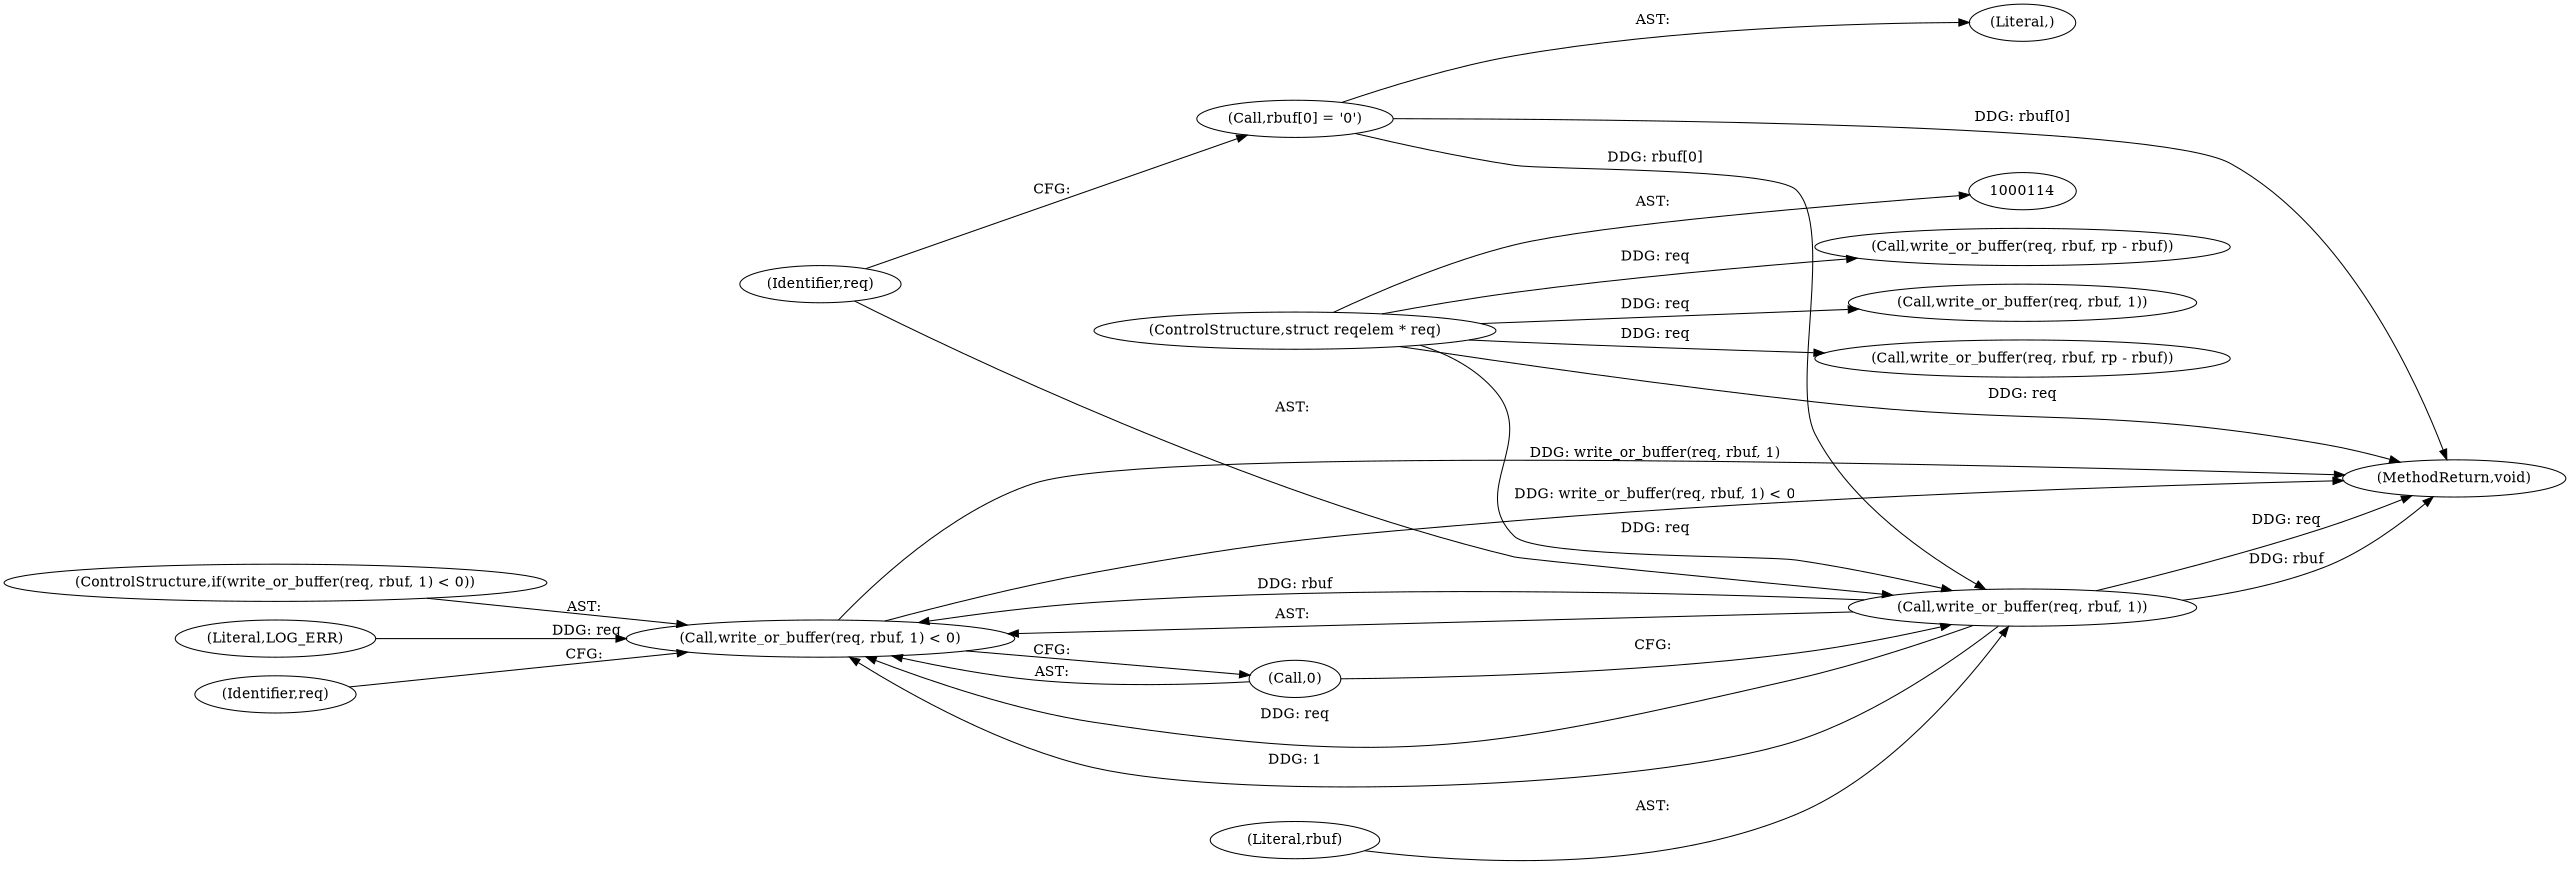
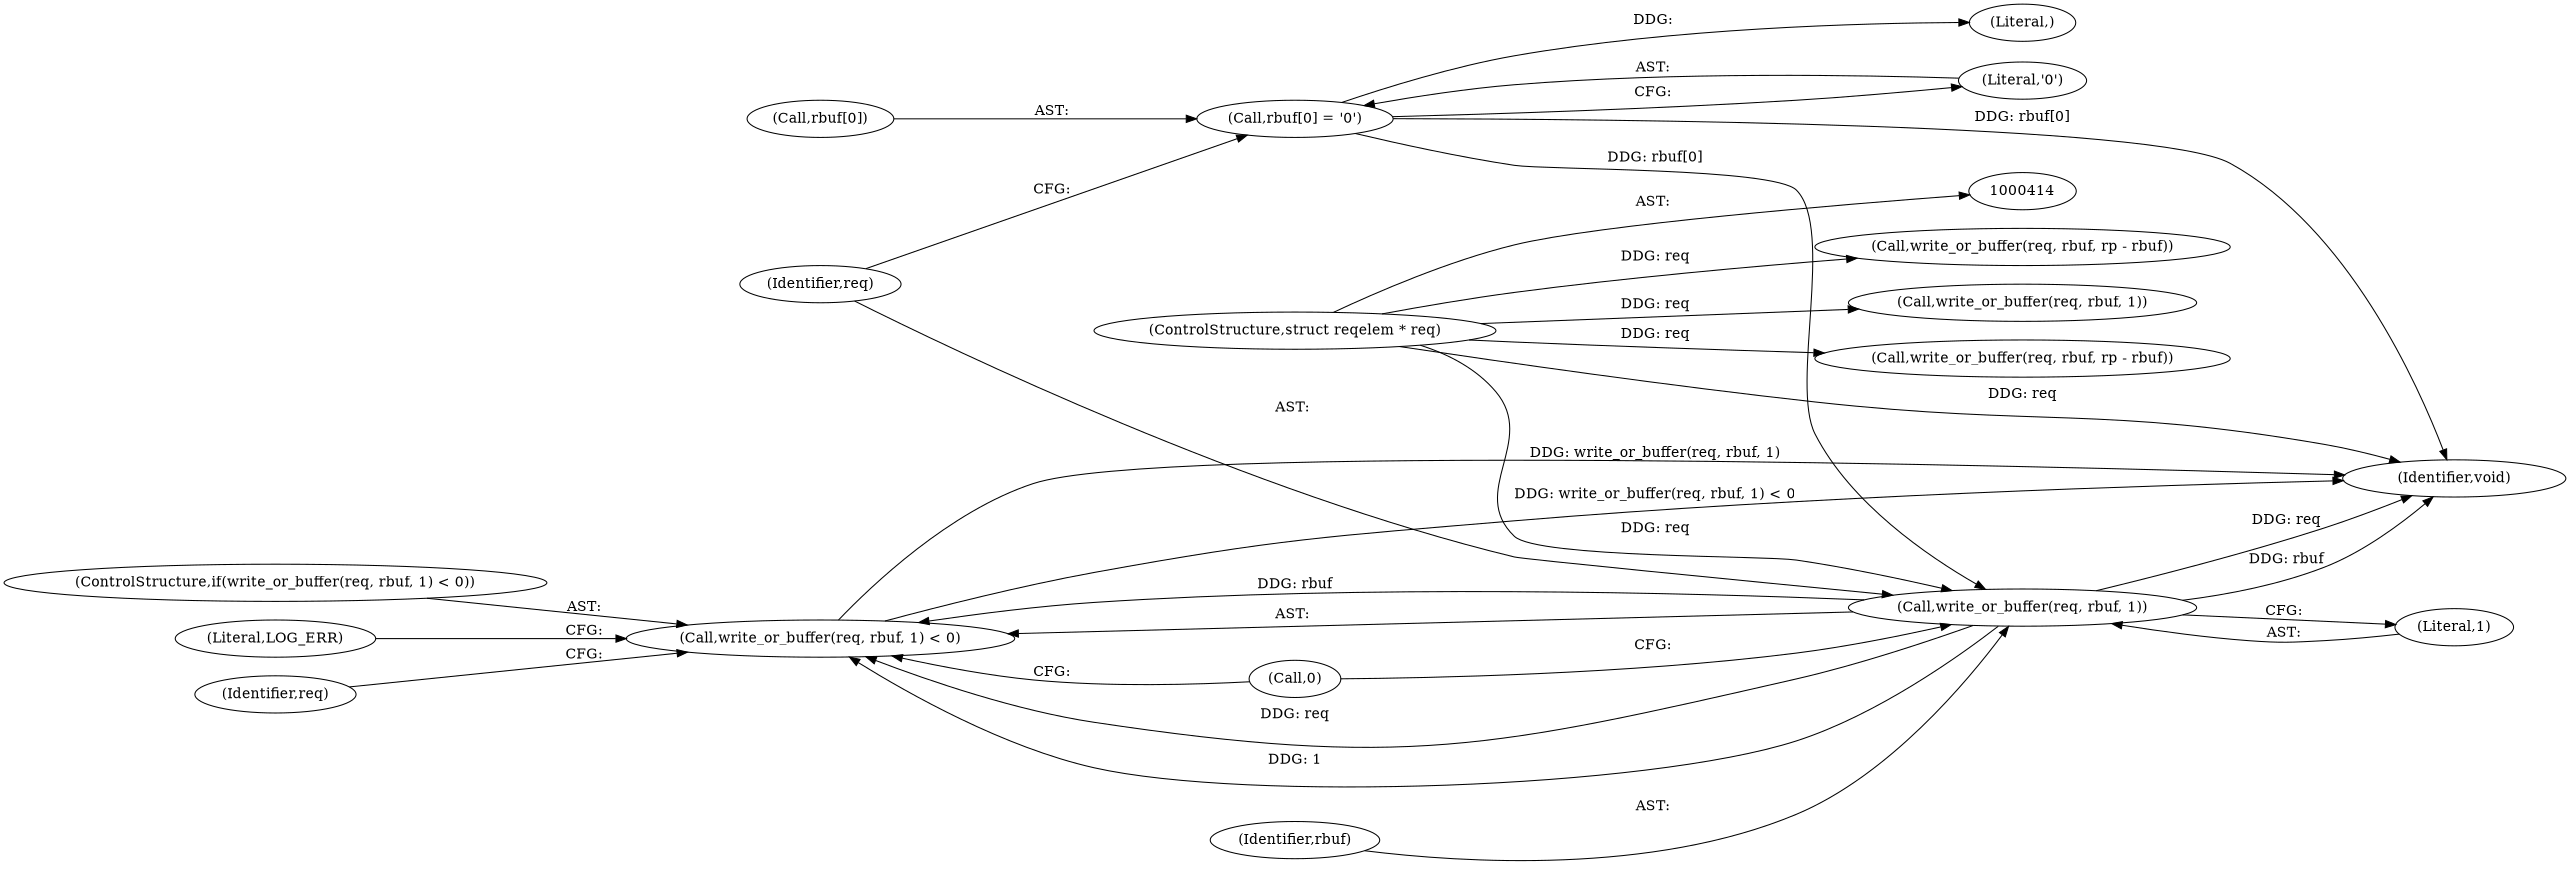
  digraph {
    rankdir=LR
    n1 [label="(Call,write_or_buffer(req, rbuf, 1) < 0)"]
    n2 [label="(Call,0)"]
-   n3 [label="(MethodReturn,void)"]
+   n3 [label="(Identifier,void)"]
    n4 [label="(ControlStructure,if(write_or_buffer(req, rbuf, 1) < 0))"]
    n5 [label="(Call,write_or_buffer(req, rbuf, 1))"]
+   n6 [label="(Literal,1)"]
    n7 [label="(ControlStructure,struct reqelem * req)"]
    n8 [label="(Call,write_or_buffer(req, rbuf, rp - rbuf))"]
    n9 [label="(Call,write_or_buffer(req, rbuf, 1))"]
    n10 [label="(Call,write_or_buffer(req, rbuf, rp - rbuf))"]
-   1000114
+   1000114 [label=1000414]
    n12 [label="(Call,rbuf[0] = '\0')"]
    n13 [label="(Literal,)"]
+   n14 [label="(Literal,'\0')"]
    n15 [label="(Identifier,req)"]
    n16 [label="(Literal,LOG_ERR)"]
-   n17 [label="(Literal,rbuf)"]
+   n17 [label="(Identifier,rbuf)"]
    n18 [label="(Identifier,req)"]
-   n1 -> n2 [label="CFG: "]
+   n19 [label="(Call,rbuf[0])"]
    n1 -> n3 [label="DDG: write_or_buffer(req, rbuf, 1)"]
    n1 -> n3 [label="DDG: write_or_buffer(req, rbuf, 1) < 0"]
-   n2 -> n1 [label="AST: "]
+   n2 -> n1 [label="CFG: "]
    n2 -> n5 [label="CFG: "]
    n4 -> n1 [label="AST: "]
    n5 -> n1 [label="AST: "]
    n5 -> n1 [label="DDG: req"]
    n5 -> n1 [label="DDG: rbuf"]
    n5 -> n1 [label="DDG: 1"]
    n5 -> n3 [label="DDG: rbuf"]
    n5 -> n3 [label="DDG: req"]
+   n5 -> n6 [label="CFG: "]
+   n6 -> n5 [label="AST: "]
    n7 -> n3 [label="DDG: req"]
    n7 -> n5 [label="DDG: req"]
    n7 -> n8 [label="DDG: req"]
    n7 -> n9 [label="DDG: req"]
    n7 -> n10 [label="DDG: req"]
    n7 -> 1000114 [label="AST: "]
    n12 -> n3 [label="DDG: rbuf[0]"]
    n12 -> n5 [label="DDG: rbuf[0]"]
-   n12 -> n13 [label="AST: "]
+   n12 -> n13 [label="DDG: "]
+   n12 -> n14 [label="CFG: "]
+   n14 -> n12 [label="AST: "]
    n15 -> n5 [label="AST: "]
    n15 -> n12 [label="CFG: "]
-   n16 -> n1 [label="DDG: req"]
+   n16 -> n1 [label="CFG: "]
    n17 -> n5 [label="AST: "]
    n18 -> n1 [label="CFG: "]
+   n19 -> n12 [label="AST: "]
  }
